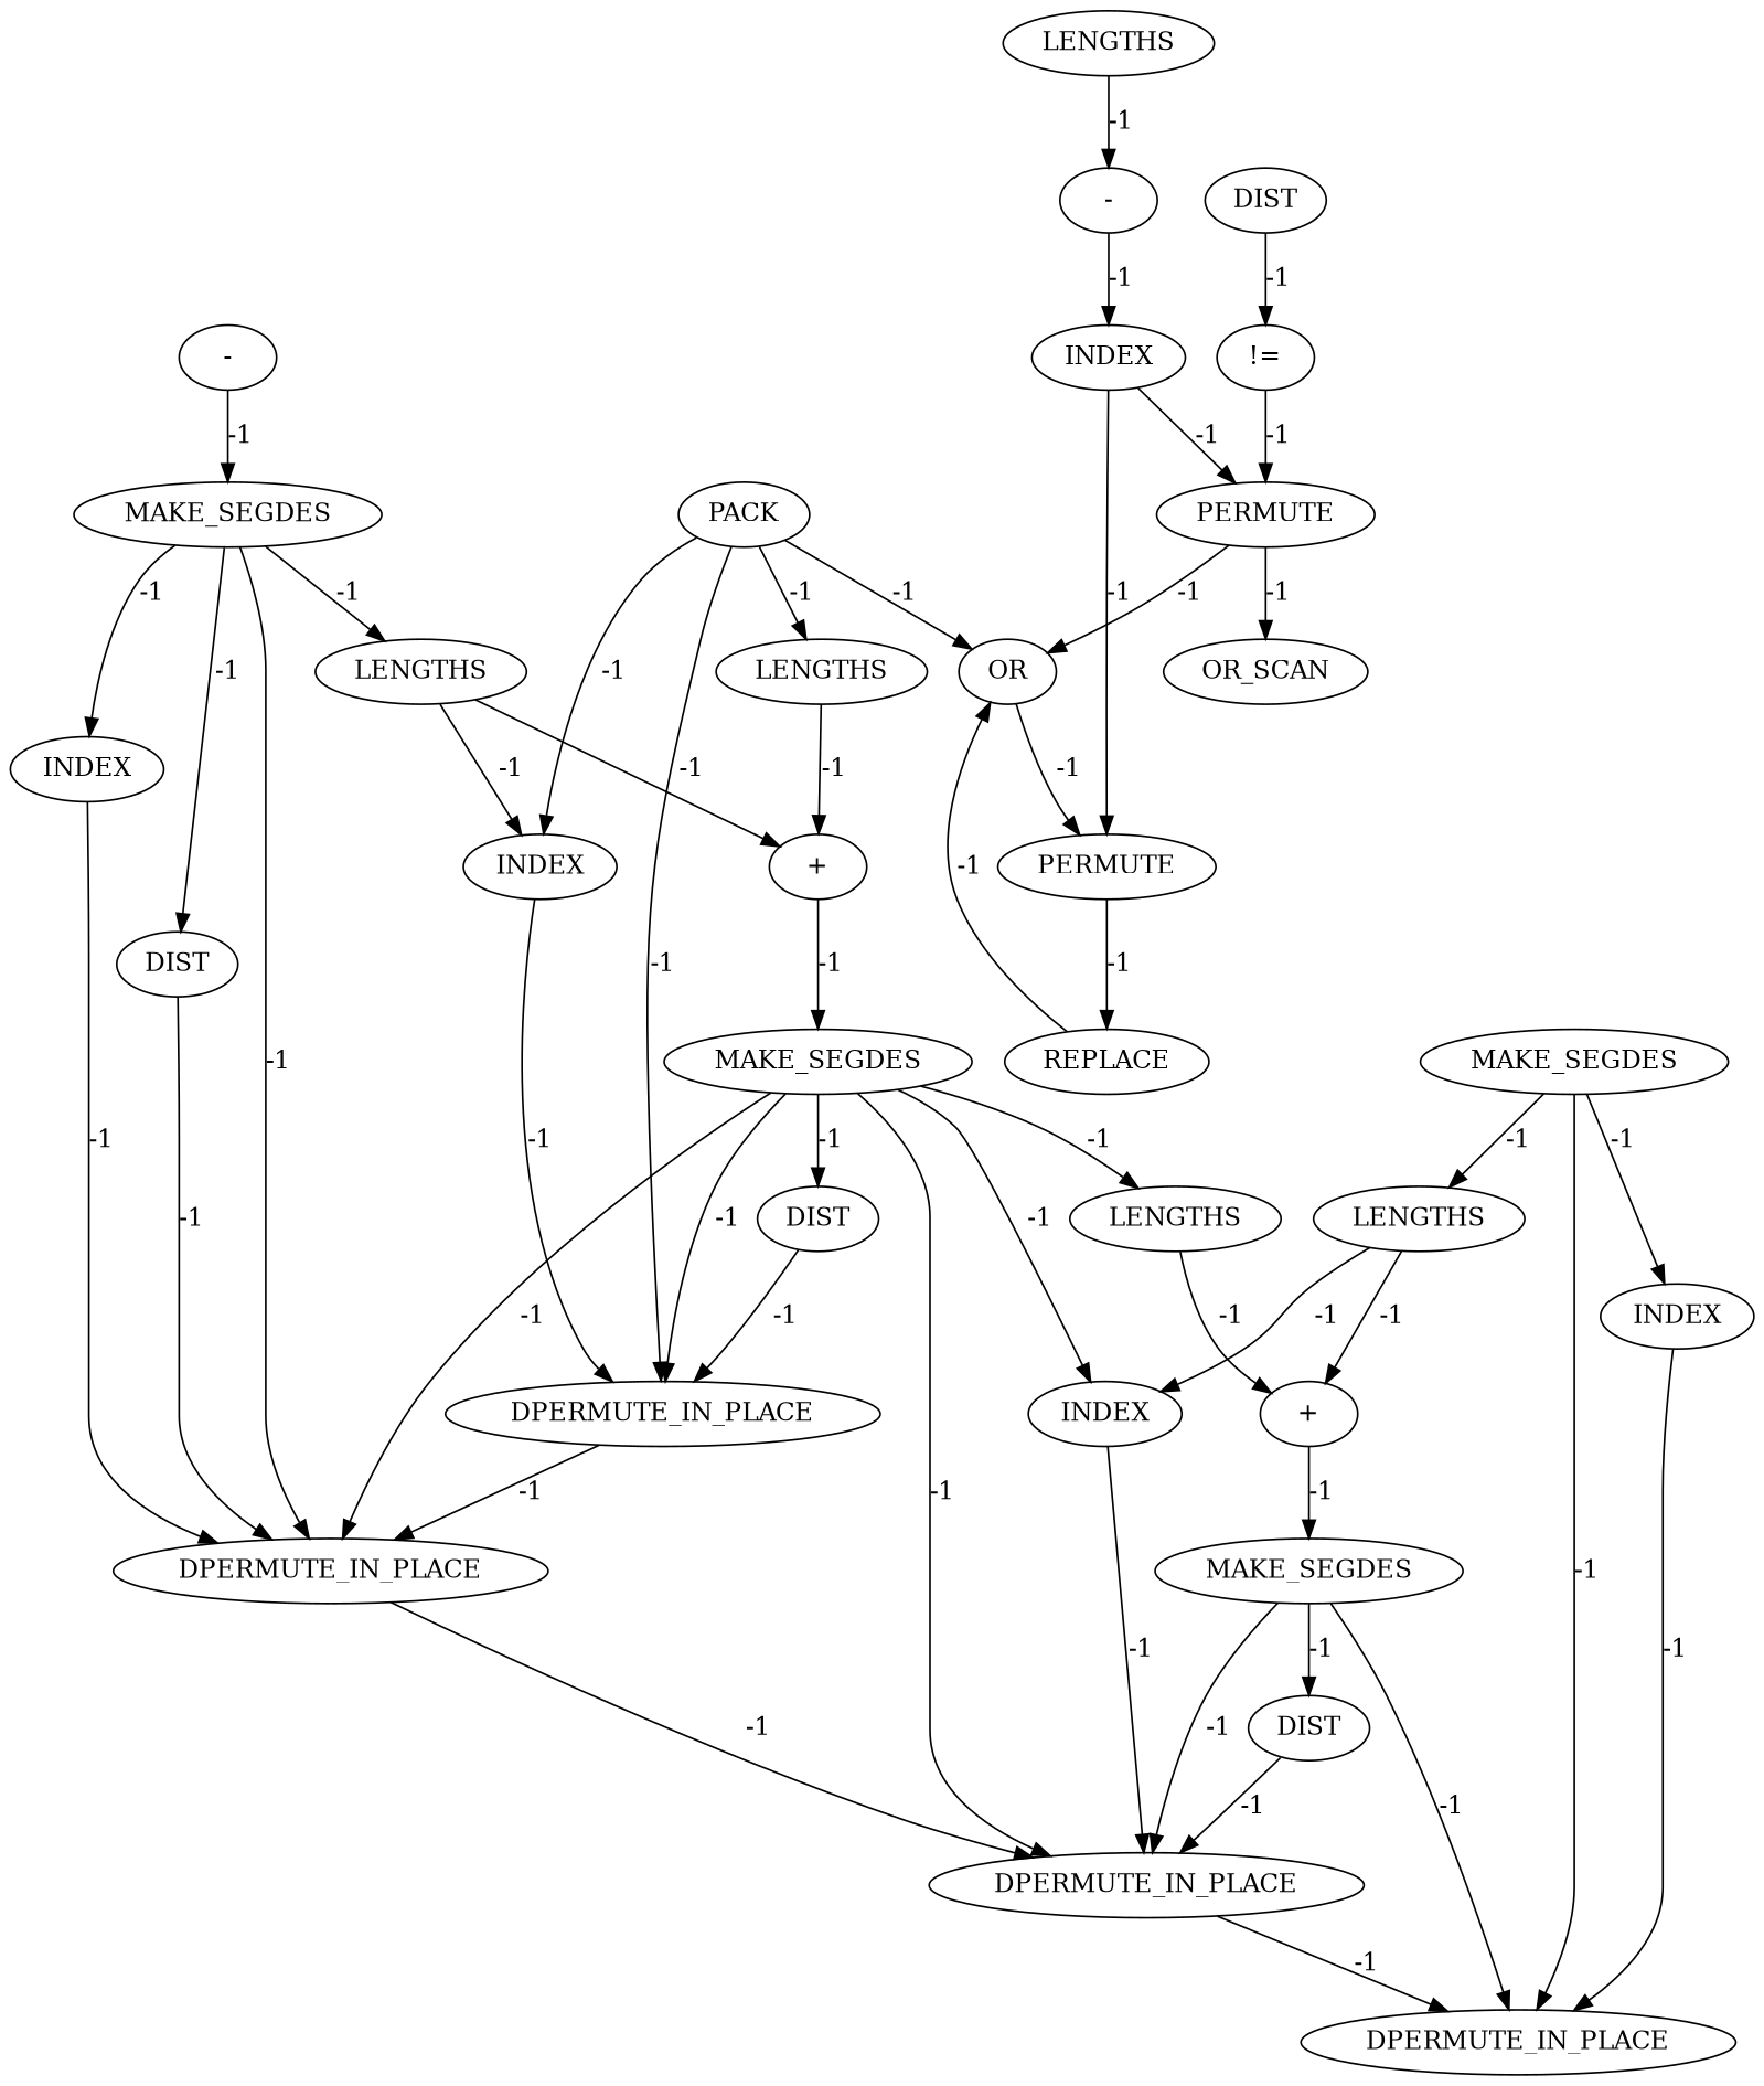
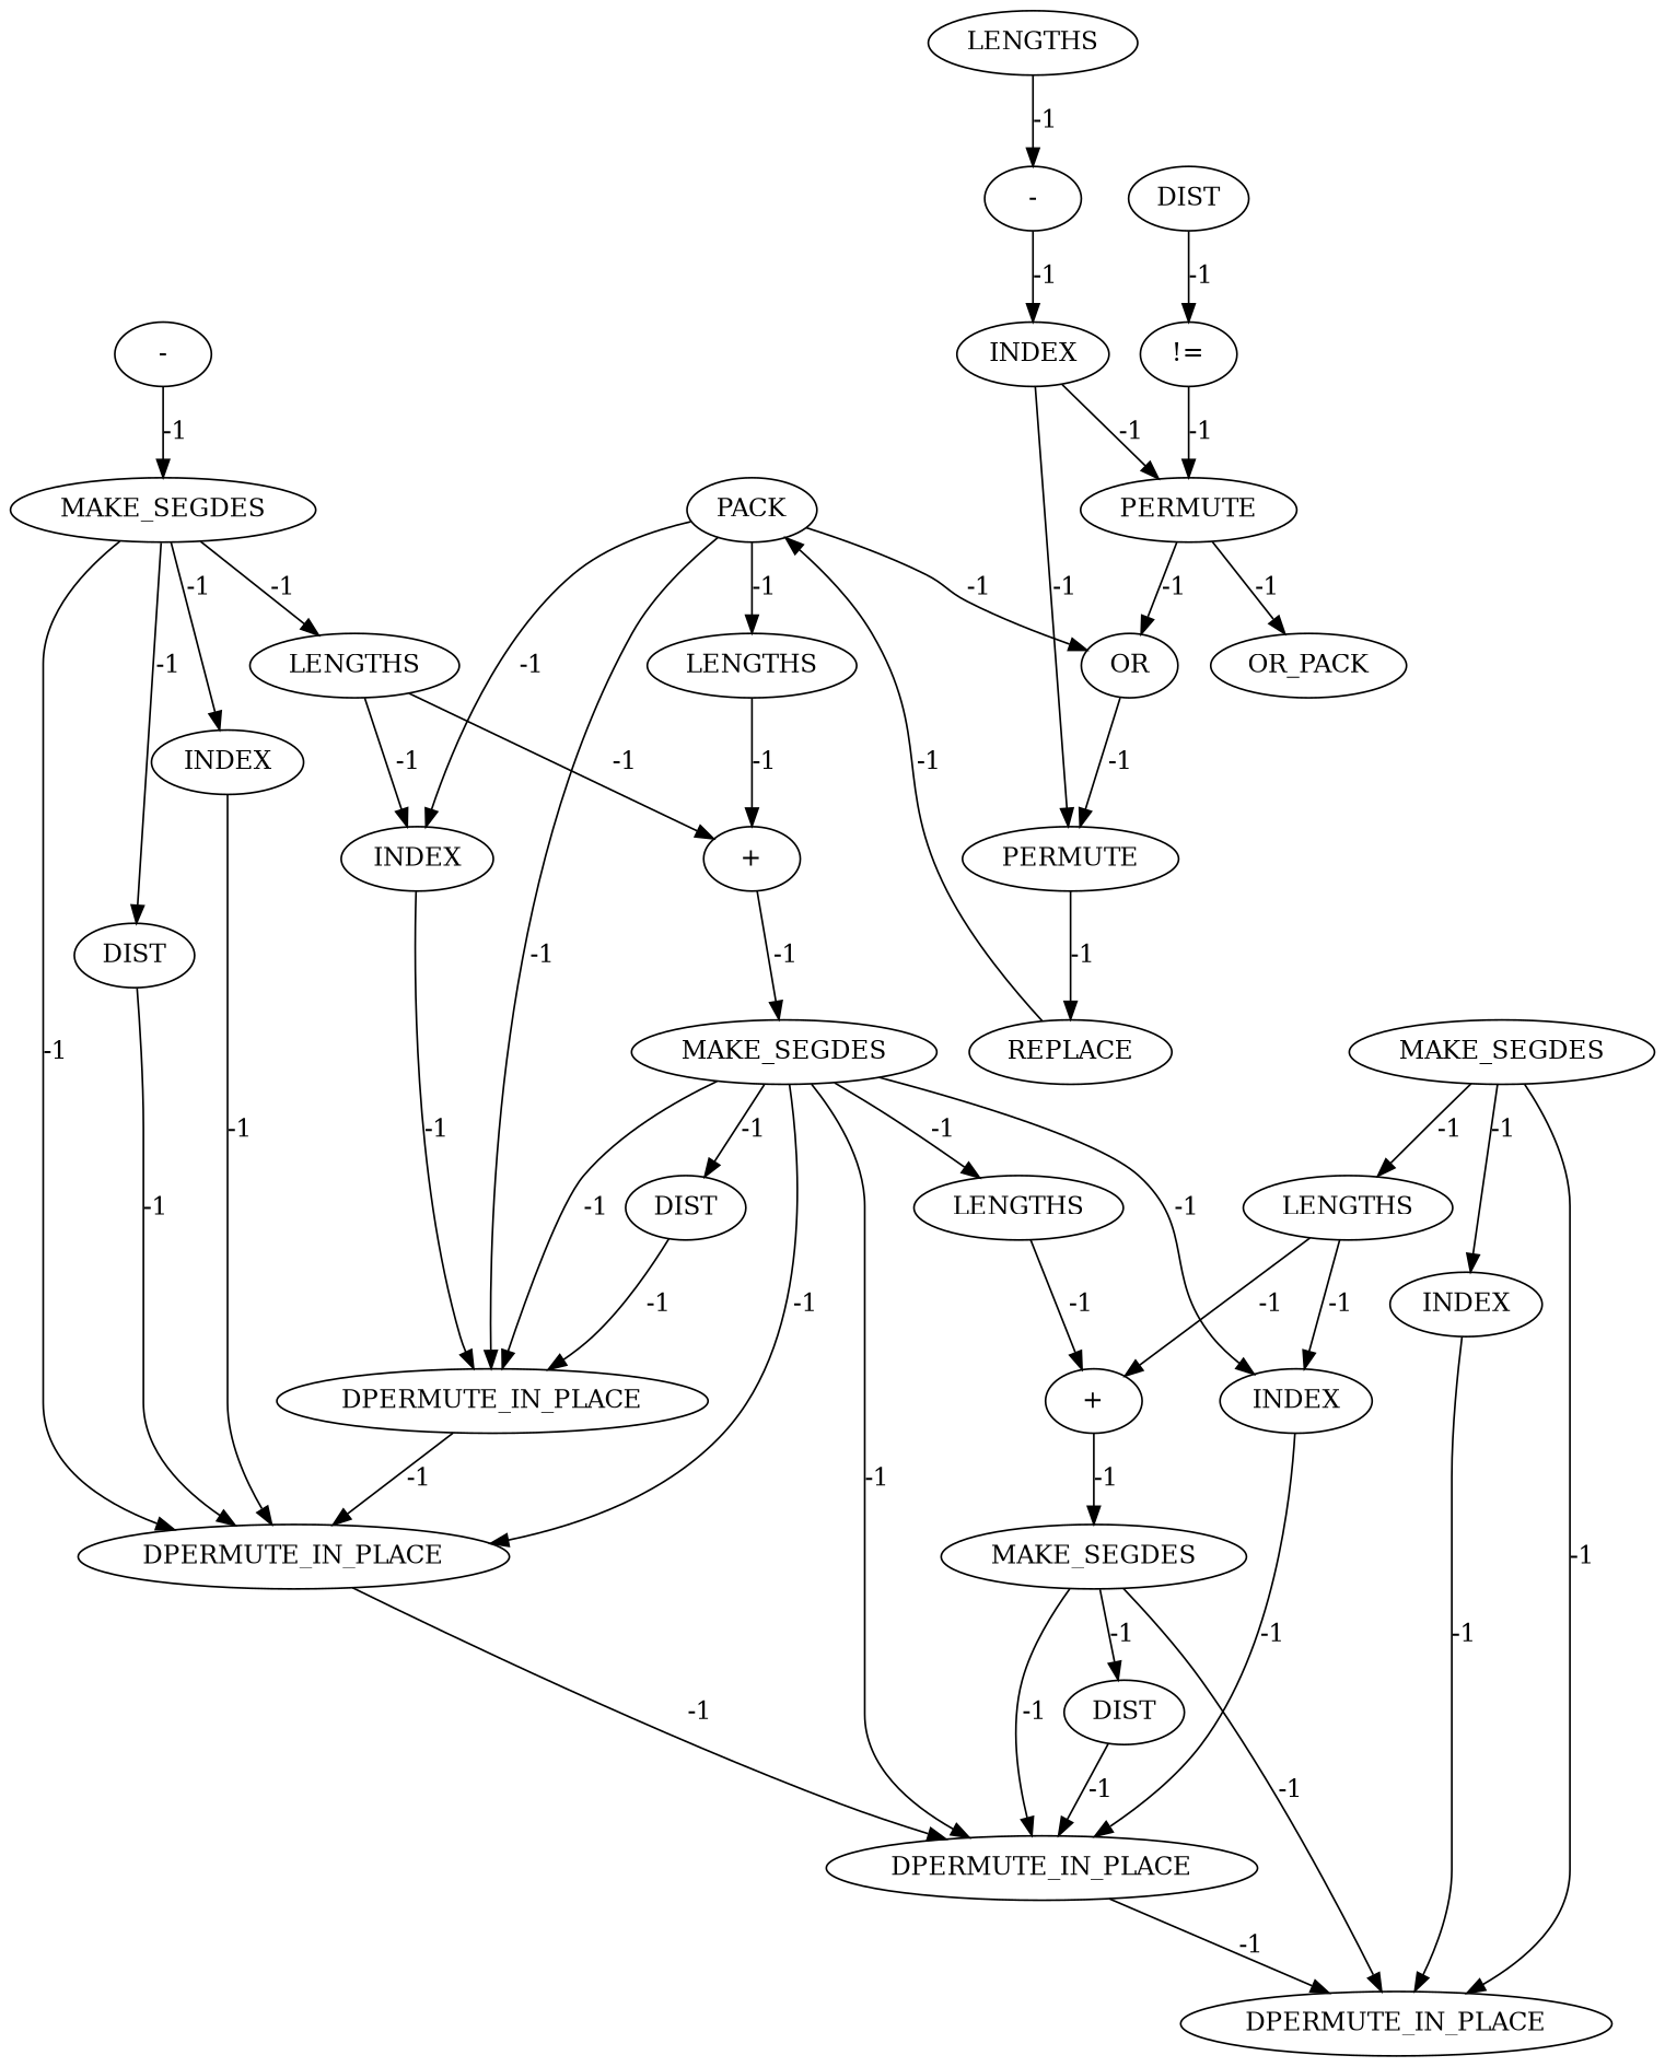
  digraph {
    node [cost=0]
    edge [cost=-1]
    n1 [label=PACK]
    n2 [label=INDEX]
    n3 [label=LENGTHS]
    n4 [label=DPERMUTE_IN_PLACE]
    n5 [label=OR]
    n6 [label="+"]
    n7 [label=DPERMUTE_IN_PLACE]
    n8 [label="!="]
    n9 [label=PERMUTE]
-   n10 [label=OR_SCAN]
+   n10 [label=OR_PACK]
    n11 [label="+"]
    n12 [label=MAKE_SEGDES]
    n13 [label=DPERMUTE_IN_PLACE]
    n14 [label=DPERMUTE_IN_PLACE]
    n15 [label=DIST]
    n16 [label=REPLACE]
    n17 [label=LENGTHS]
    n18 [label=MAKE_SEGDES]
    n19 [label=MAKE_SEGDES]
    n20 [label=LENGTHS]
    n21 [label=INDEX]
    n22 [label=INDEX]
    n23 [label="-"]
    n24 [label=INDEX]
    n25 [label=PERMUTE]
    n26 [label=DIST]
    n27 [label=LENGTHS]
    n28 [label=INDEX]
    n29 [label=MAKE_SEGDES]
    n30 [label=DIST]
    n31 [label=DIST]
    n32 [label=LENGTHS]
    n33 [label="-"]
    n1 -> n2 [label=-1]
    n1 -> n3 [label=-1]
    n1 -> n4 [label=-1]
    n1 -> n5 [label=-1]
    n2 -> n4 [label=-1]
    n3 -> n6 [label=-1]
    n4 -> n7 [label=-1]
    n5 -> n25 [label=-1]
    n6 -> n18 [label=-1]
    n7 -> n14 [label=-1]
    n8 -> n9 [label=-1]
    n9 -> n5 [label=-1]
    n9 -> n10 [label=-1]
    n11 -> n12 [label=-1]
    n12 -> n13 [label=-1]
    n12 -> n14 [label=-1]
    n12 -> n15 [label=-1]
    n14 -> n13 [label=-1]
    n15 -> n14 [label=-1]
-   n16 -> n5 [label=-1]
+   n16 -> n1 [label=-1]
    n17 -> n2 [label=-1]
    n17 -> n6 [label=-1]
    n18 -> n4 [label=-1]
    n18 -> n7 [label=-1]
    n18 -> n14 [label=-1]
    n18 -> n22 [label=-1]
    n18 -> n26 [label=-1]
    n18 -> n27 [label=-1]
    n19 -> n13 [label=-1]
    n19 -> n20 [label=-1]
    n19 -> n21 [label=-1]
    n20 -> n11 [label=-1]
    n20 -> n22 [label=-1]
    n21 -> n13 [label=-1]
    n22 -> n14 [label=-1]
    n23 -> n24 [label=-1]
    n24 -> n9 [label=-1]
    n24 -> n25 [label=-1]
    n25 -> n16 [label=-1]
    n26 -> n4 [label=-1]
    n27 -> n11 [label=-1]
    n28 -> n7 [label=-1]
    n29 -> n7 [label=-1]
    n29 -> n17 [label=-1]
    n29 -> n28 [label=-1]
    n29 -> n30 [label=-1]
    n30 -> n7 [label=-1]
    n31 -> n8 [label=-1]
    n32 -> n23 [label=-1]
    n33 -> n29 [label=-1]
  }
